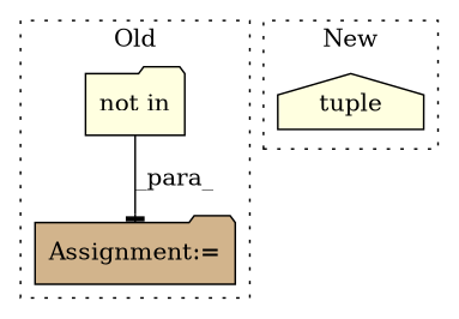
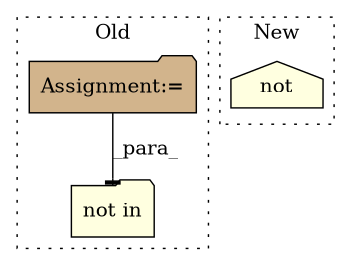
  digraph {
    node [shape=folder style=filled fillcolor=lightyellow]
    n1 [a=108 l=31 label="not in" s=1315]
    n2 [a=7 l=1 label="Assignment:=" s=1134 fillcolor=tan]
-   n3 [a=32 l="6,1" label=tuple s="1890,1928" shape=house]
+   n3 [a=32 l="6,1" label=not s="1890,1928" shape=house]
    subgraph cluster_1 {
      label=Old
      style=dotted
      n1
      n2
    }
    subgraph cluster_2 {
      label=New
      style=dotted
      n3
    }
-   n1 -> n2 [label=_para_ arrowhead=tee]
+   n2 -> n1 [label=_para_ arrowhead=tee]
  }
